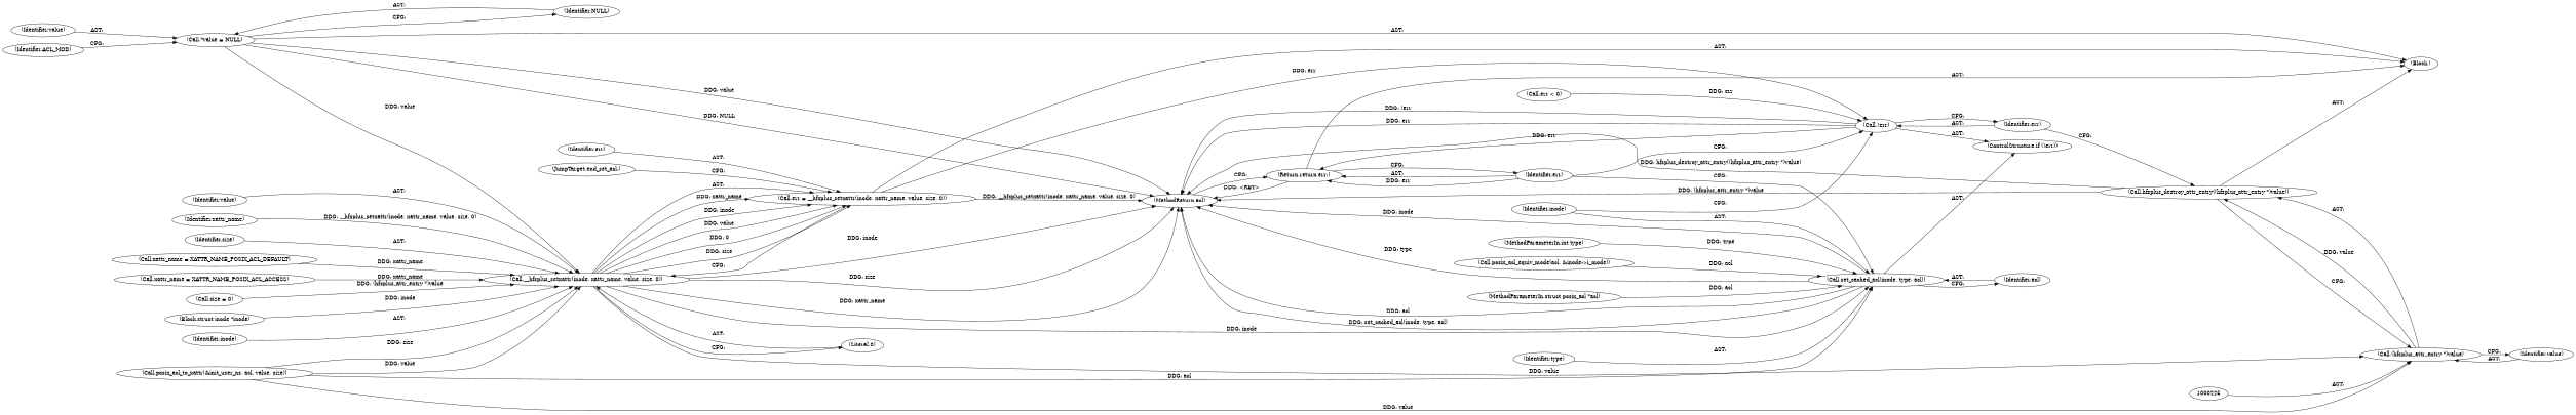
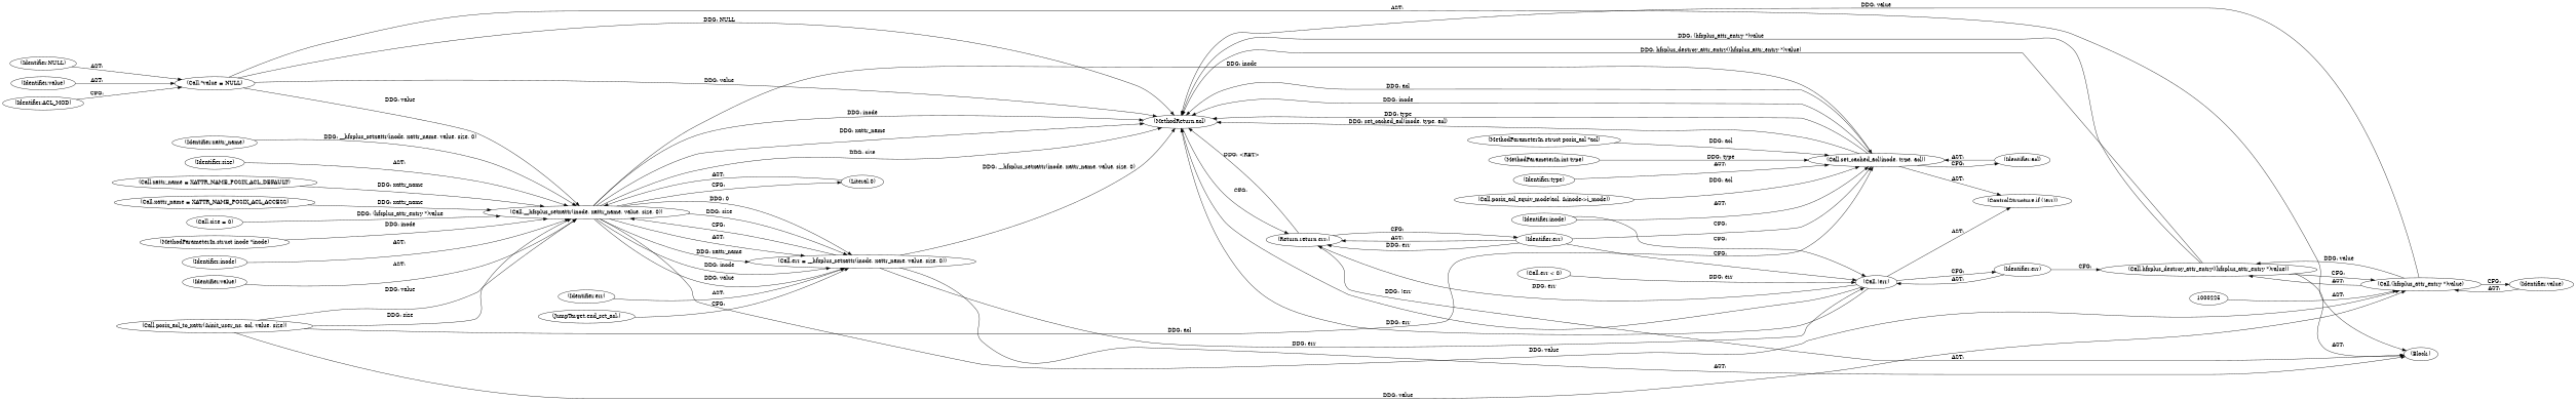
  digraph {
    rankdir=LR
    n1 [label="(Call,*value = NULL)"]
    n2 [label="(Call,__hfsplus_setxattr(inode, xattr_name, value, size, 0))"]
    n3 [label="(Block,)"]
    n4 [label="(MethodReturn,acl)"]
    n5 [label="(Identifier,NULL)"]
    n6 [label="(Call,err = __hfsplus_setxattr(inode, xattr_name, value, size, 0))"]
    n7 [label="(Call,(hfsplus_attr_entry *)value)"]
    n8 [label="(Call,set_cached_acl(inode, type, acl))"]
    n9 [label="(Literal,0)"]
    n10 [label="(Return,return err;)"]
    n11 [label="(Call,!err)"]
    n12 [label="(Call,hfsplus_destroy_attr_entry((hfsplus_attr_entry *)value))"]
    n13 [label="(Identifier,value)"]
    n14 [label="(ControlStructure,if (!err))"]
    n15 [label="(Identifier,acl)"]
    n16 [label="(Identifier,err)"]
    n17 [label="(Identifier,err)"]
    n18 [label="(Call,err < 0)"]
    n19 [label="(Identifier,inode)"]
    n20 [label="(Call,posix_acl_to_xattr(&init_user_ns, acl, value, size))"]
    n21 [label="(Identifier,value)"]
    n22 [label="(Identifier,xattr_name)"]
    n23 [label="(Identifier,size)"]
    n24 [label="(Call,xattr_name = XATTR_NAME_POSIX_ACL_DEFAULT)"]
    n25 [label="(MethodParameterIn,int type)"]
    n26 [label="(Call,xattr_name = XATTR_NAME_POSIX_ACL_ACCESS)"]
    n27 [label="(Identifier,value)"]
    n28 [label="(Identifier,inode)"]
    n29 [label="(Call,size = 0)"]
    n30 [label="(Call,posix_acl_equiv_mode(acl, &inode->i_mode))"]
    n31 [label="(Identifier,ACL_MOD)"]
    n32 [label="(Identifier,err)"]
    n33 [label="(MethodParameterIn,struct posix_acl *acl)"]
-   n34 [label="(Block,struct inode *inode)"]
+   n34 [label="(MethodParameterIn,struct inode *inode)"]
    n35 [label="(JumpTarget,end_set_acl:)"]
    n36 [label="(Identifier,type)"]
    1000225
    n1 -> n2 [label="DDG: value"]
    n1 -> n3 [label="AST: "]
    n1 -> n4 [label="DDG: NULL"]
    n1 -> n4 [label="DDG: value"]
-   n1 -> n5 [label="CFG: "]
    n2 -> n4 [label="DDG: inode"]
    n2 -> n4 [label="DDG: xattr_name"]
    n2 -> n4 [label="DDG: size"]
    n2 -> n6 [label="AST: "]
    n2 -> n6 [label="DDG: xattr_name"]
    n2 -> n6 [label="DDG: inode"]
    n2 -> n6 [label="DDG: value"]
    n2 -> n6 [label="DDG: 0"]
    n2 -> n6 [label="DDG: size"]
    n2 -> n7 [label="DDG: value"]
    n2 -> n8 [label="DDG: inode"]
    n2 -> n9 [label="CFG: "]
    n4 -> n10 [label="CFG: "]
    n5 -> n1 [label="AST: "]
    n6 -> n2 [label="CFG: "]
    n6 -> n3 [label="AST: "]
    n6 -> n4 [label="DDG: __hfsplus_setxattr(inode, xattr_name, value, size, 0)"]
    n6 -> n11 [label="DDG: err"]
+   n7 -> n4 [label="DDG: value"]
    n7 -> n12 [label="AST: "]
    n7 -> n12 [label="DDG: value"]
    n7 -> n13 [label="CFG: "]
    n8 -> n4 [label="DDG: acl"]
    n8 -> n4 [label="DDG: inode"]
    n8 -> n4 [label="DDG: type"]
    n8 -> n4 [label="DDG: set_cached_acl(inode, type, acl)"]
    n8 -> n14 [label="AST: "]
    n8 -> n15 [label="CFG: "]
    n9 -> n2 [label="AST: "]
    n10 -> n3 [label="AST: "]
    n10 -> n4 [label="DDG: <RET>"]
    n10 -> n17 [label="CFG: "]
    n11 -> n4 [label="DDG: !err"]
    n11 -> n4 [label="DDG: err"]
    n11 -> n10 [label="DDG: err"]
    n11 -> n14 [label="AST: "]
    n11 -> n16 [label="CFG: "]
    n12 -> n3 [label="AST: "]
    n12 -> n4 [label="DDG: hfsplus_destroy_attr_entry((hfsplus_attr_entry *)value)"]
    n12 -> n4 [label="DDG: (hfsplus_attr_entry *)value"]
    n12 -> n7 [label="CFG: "]
    n13 -> n7 [label="AST: "]
    n15 -> n8 [label="AST: "]
    n16 -> n11 [label="AST: "]
    n16 -> n12 [label="CFG: "]
    n17 -> n8 [label="CFG: "]
    n17 -> n10 [label="AST: "]
    n17 -> n10 [label="DDG: err"]
    n17 -> n11 [label="CFG: "]
    n18 -> n11 [label="DDG: err"]
    n19 -> n2 [label="AST: "]
    n20 -> n2 [label="DDG: value"]
    n20 -> n2 [label="DDG: size"]
    n20 -> n7 [label="DDG: value"]
    n20 -> n8 [label="DDG: acl"]
    n21 -> n2 [label="AST: "]
    n22 -> n2 [label="DDG: __hfsplus_setxattr(inode, xattr_name, value, size, 0)"]
    n23 -> n2 [label="AST: "]
    n24 -> n2 [label="DDG: xattr_name"]
    n25 -> n8 [label="DDG: type"]
    n26 -> n2 [label="DDG: xattr_name"]
    n27 -> n1 [label="AST: "]
    n28 -> n8 [label="AST: "]
    n28 -> n11 [label="CFG: "]
    n29 -> n2 [label="DDG: (hfsplus_attr_entry *)value"]
    n30 -> n8 [label="DDG: acl"]
    n31 -> n1 [label="CFG: "]
    n32 -> n6 [label="AST: "]
    n33 -> n8 [label="DDG: acl"]
    n34 -> n2 [label="DDG: inode"]
    n35 -> n6 [label="CFG: "]
    n36 -> n8 [label="AST: "]
    1000225 -> n7 [label="AST: "]
  }
